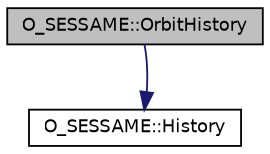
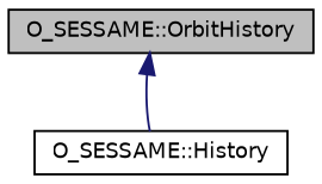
  digraph {
    node [color=black fontname=Helvetica fontsize=10 shape=record style=filled]
    n1 [fillcolor=grey75 fontcolor=black height=0.2 label="O_SESSAME::OrbitHistory" width=0.4]
    n2 [fillcolor=white height=0.2 label="O_SESSAME::History" width=0.4]
-   n2 -> n1 [color=midnightblue dir=back fontname=Helvetica fontsize=10 labelfontname=Helvetica labelfontsize=10 style=solid]
+   n1 -> n2 [color=midnightblue dir=back fontname=Helvetica fontsize=10 labelfontname=Helvetica labelfontsize=10 style=solid]
  }
